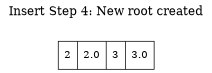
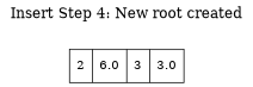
  digraph {
    fontsize=16
    label="Insert Step 4: New root created"
    labelloc=top
-   n1 [label="<f0> 2 | 2.0 | <f1> 3 | 3.0" shape=record]
+   n1 [label="<f0> 2 | 6.0 | <f1> 3 | 3.0" shape=record]
  }
